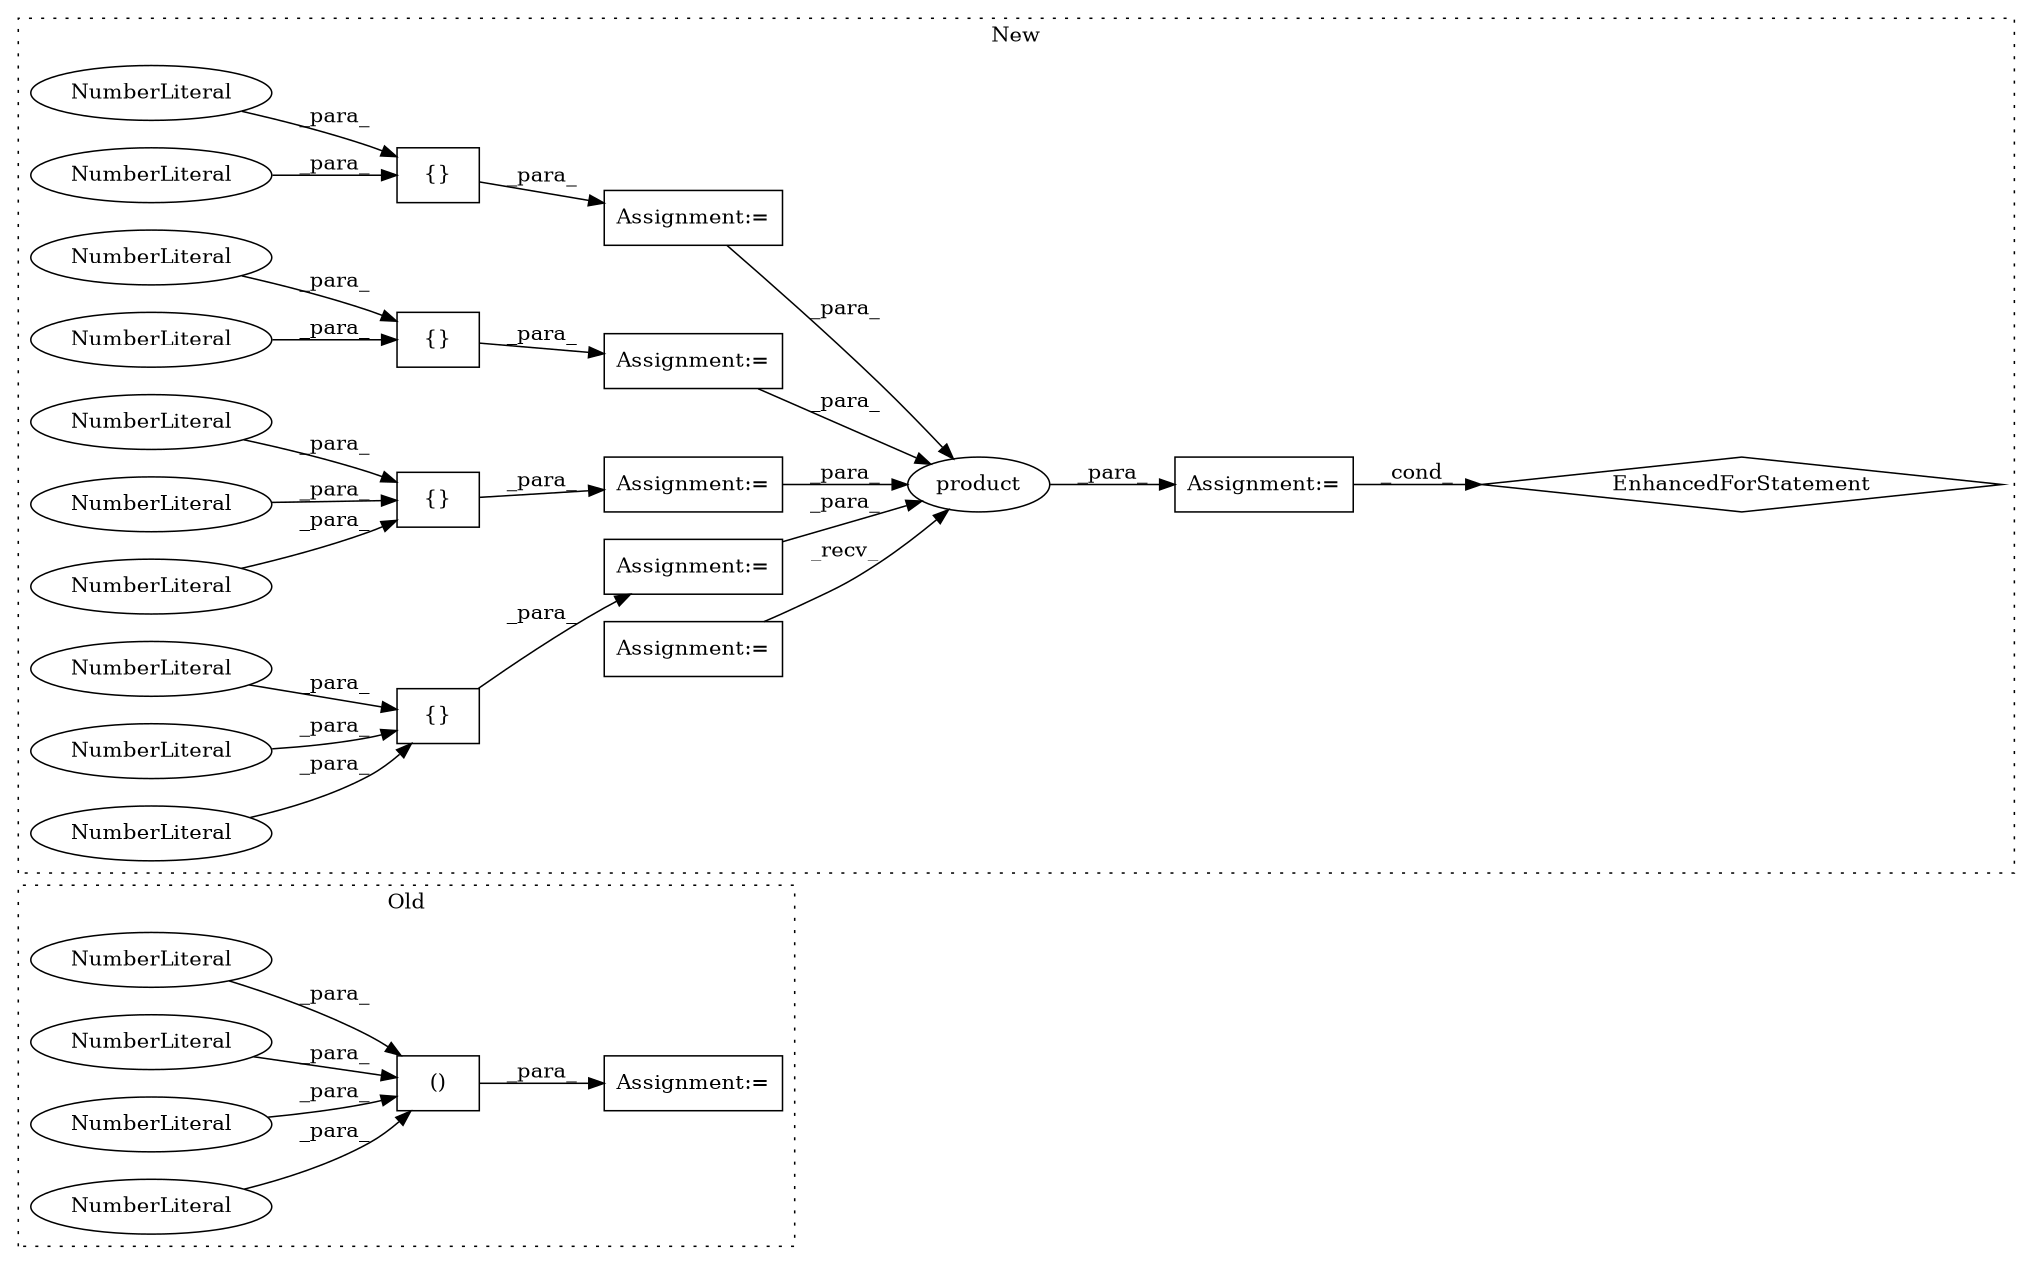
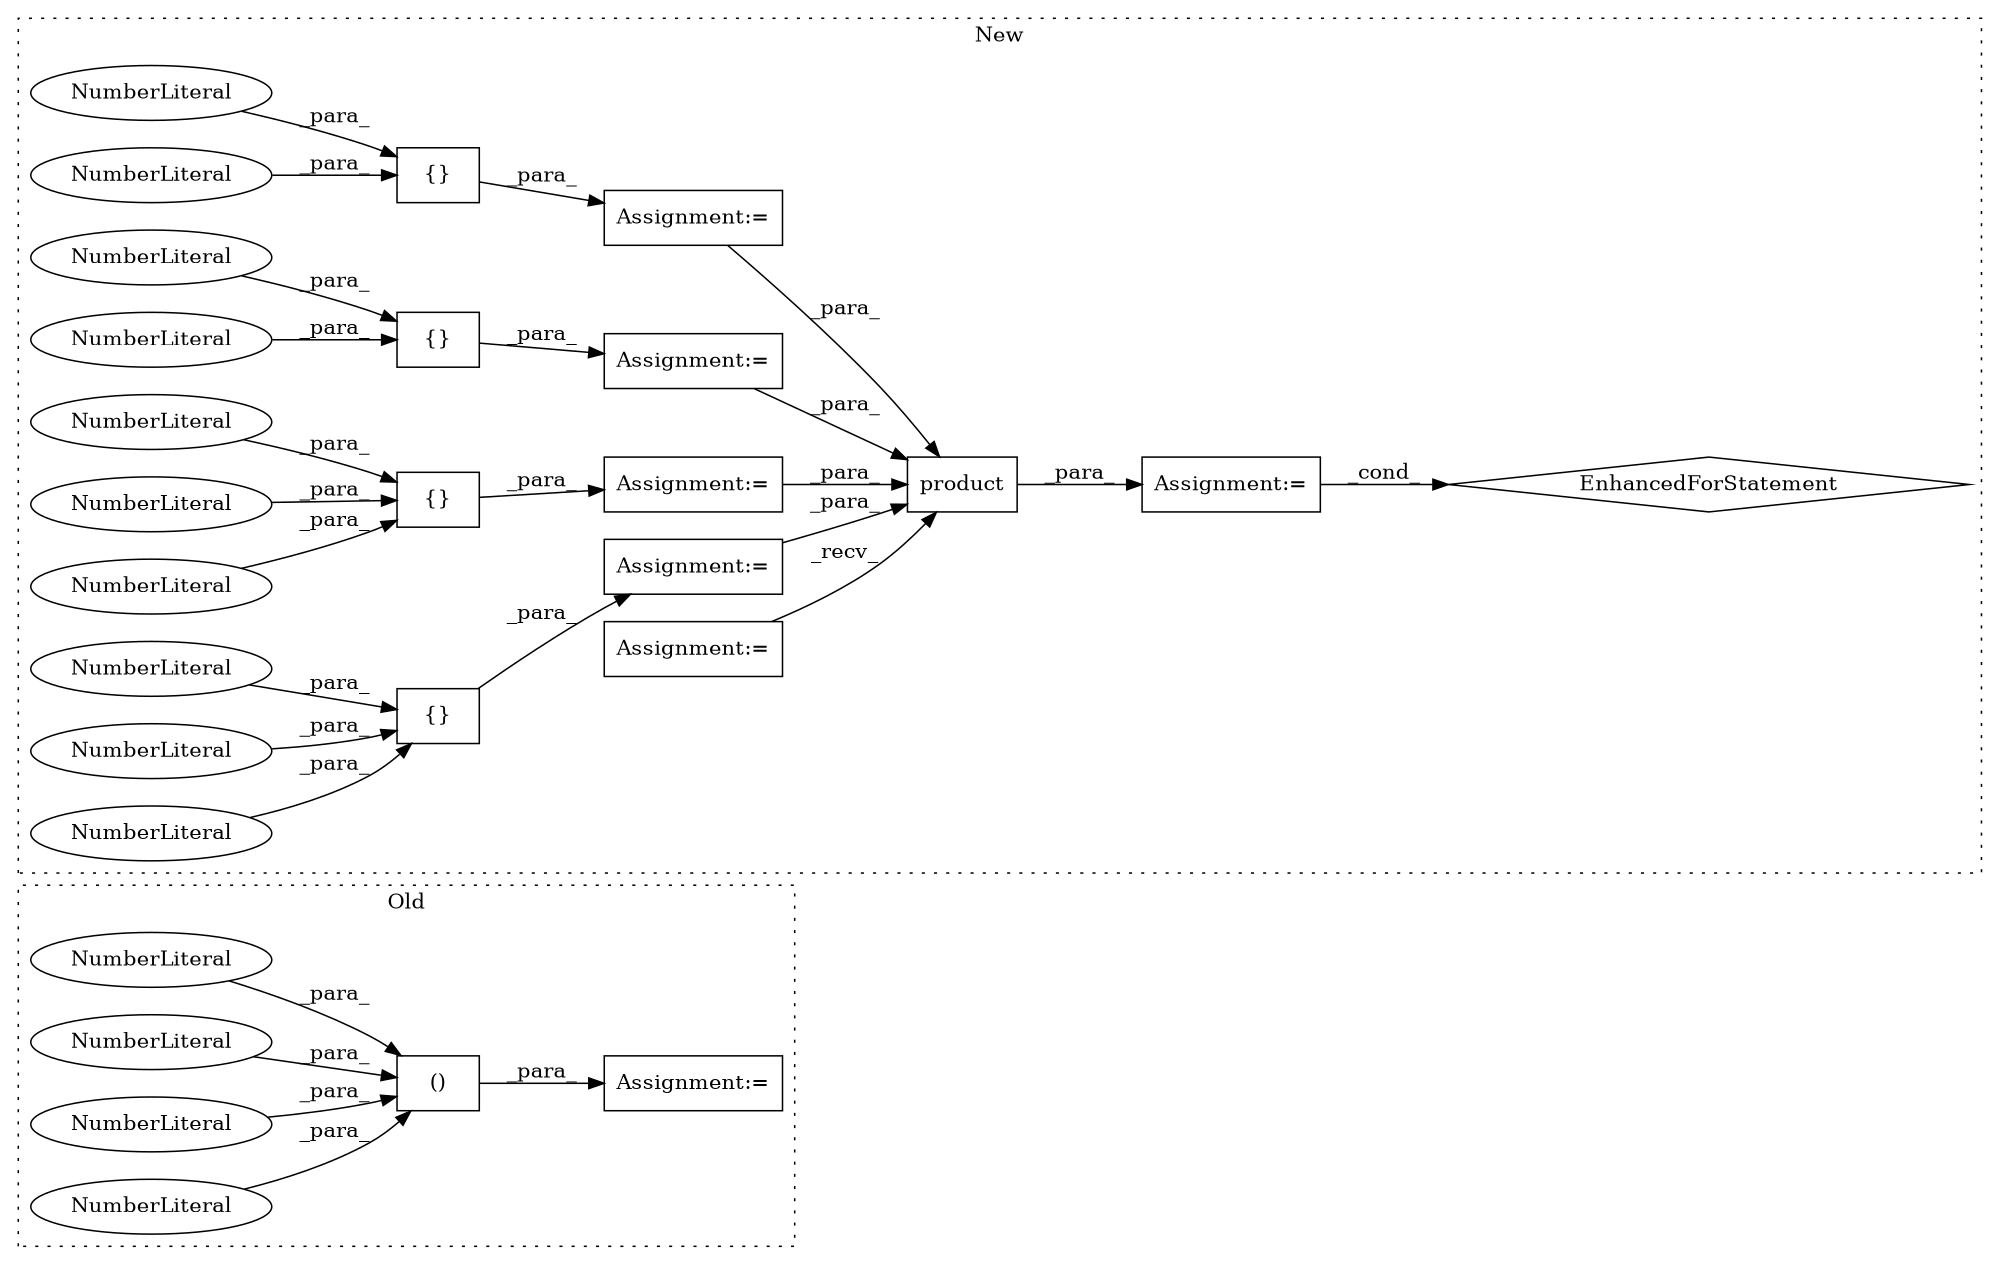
  digraph {
    rankdir=LR
    node [a=34 l=1 s=5120 shape=ellipse]
    n1 [a=106 l=48 label="()" shape=box]
    n2 [l=3 label=NumberLiteral s=5165]
    n3 [l=3 label=NumberLiteral s=5149]
    n4 [l=2 label=NumberLiteral s=5134]
    n5 [label=NumberLiteral]
    n6 [a=7 l=7 label="Assignment:=" s=5113 shape=box]
-   n7 [a=32 l="8,1" label=product s="5764,5783"]
+   n7 [a=32 l="8,1" label=product s="5764,5783" shape=box]
    n8 [a=7 l="83,2" label="Assignment:=" s="5663,5784" shape=box]
    n9 [a=4 l="1,1" label="{}" s="5568,5572" shape=box]
    n10 [a=70 l="83,2" label=EnhancedForStatement s="5663,5784" shape=diamond]
    n11 [a=4 l="1,1" label="{}" s="5591,5596" shape=box]
    n12 [label=NumberLiteral s=5571]
    n13 [label=NumberLiteral s=5592]
    n14 [a=4 l="1,1" label="{}" s="5615,5626" shape=box]
    n15 [label=NumberLiteral s=5569]
    n16 [l=2 label=NumberLiteral s=5616]
    n17 [l=2 label=NumberLiteral s=5594]
    n18 [a=4 l="1,1" label="{}" s="5645,5656" shape=box]
    n19 [l=2 label=NumberLiteral s=5646]
    n20 [l=3 label=NumberLiteral s=5649]
    n21 [l=3 label=NumberLiteral s=5623]
    n22 [l=3 label=NumberLiteral s=5619]
    n23 [l=3 label=NumberLiteral s=5653]
    n24 [a=7 label="Assignment:=" s=5605 shape=box]
    n25 [a=7 label="Assignment:=" s=5635 shape=box]
    n26 [a=7 label="Assignment:=" s=5558 shape=box]
    n27 [a=7 label="Assignment:=" s=5581 shape=box]
    n28 [a=7 l=9 label="Assignment:=" s=5527 shape=box]
    subgraph cluster_1 {
      label=Old
      style=dotted
      n1
      n2
      n3
      n4
      n5
      n6
    }
    subgraph cluster_2 {
      label=New
      style=dotted
      n7
      n8
      n9
      n10
      n11
      n12
      n13
      n14
      n15
      n16
      n17
      n18
      n19
      n20
      n21
      n22
      n23
      n24
      n25
      n26
      n27
      n28
    }
    n1 -> n6 [label=_para_]
    n2 -> n1 [label=_para_]
    n3 -> n1 [label=_para_]
    n4 -> n1 [label=_para_]
    n5 -> n1 [label=_para_]
    n7 -> n8 [label=_para_]
    n8 -> n10 [label=_cond_]
    n9 -> n26 [label=_para_]
    n11 -> n27 [label=_para_]
    n12 -> n9 [label=_para_]
    n13 -> n11 [label=_para_]
    n14 -> n24 [label=_para_]
    n15 -> n9 [label=_para_]
    n16 -> n14 [label=_para_]
    n17 -> n11 [label=_para_]
    n18 -> n25 [label=_para_]
    n19 -> n18 [label=_para_]
    n20 -> n18 [label=_para_]
    n21 -> n14 [label=_para_]
    n22 -> n14 [label=_para_]
    n23 -> n18 [label=_para_]
    n24 -> n7 [label=_para_]
    n25 -> n7 [label=_para_]
    n26 -> n7 [label=_para_]
    n27 -> n7 [label=_para_]
    n28 -> n7 [label=_recv_]
  }
